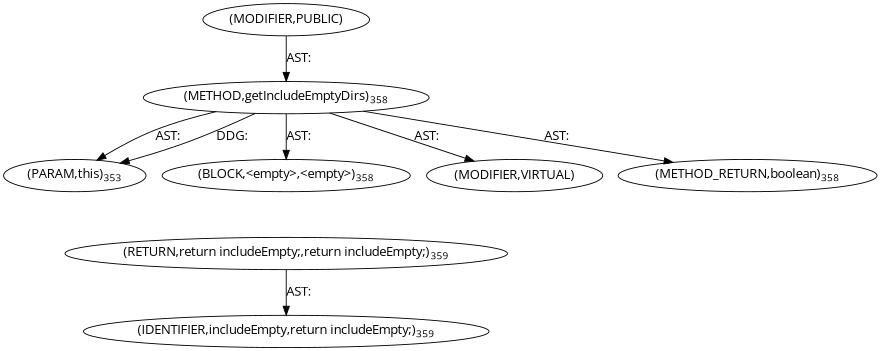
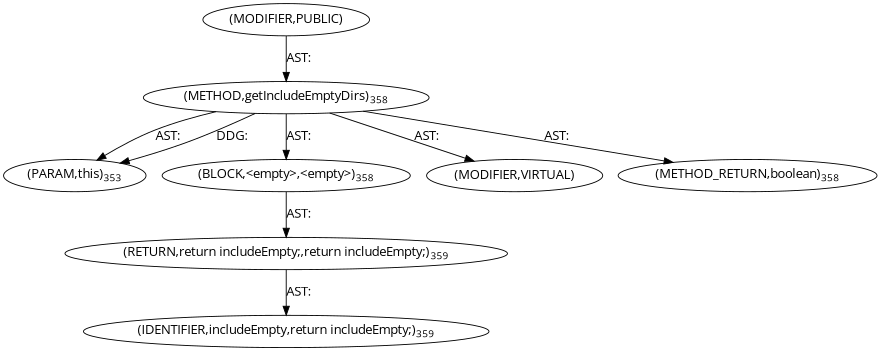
  digraph {
    fontname="Open Sans"
    node [fontname="Open Sans"]
    edge [fontname="Open Sans"]
    n1 [label=<(METHOD,getIncludeEmptyDirs)<SUB>358</SUB>>]
    n2 [label=<(PARAM,this)<SUB>353</SUB>>]
    n3 [label=<(BLOCK,&lt;empty&gt;,&lt;empty&gt;)<SUB>358</SUB>>]
    n4 [label=<(MODIFIER,VIRTUAL)>]
    n5 [label=<(METHOD_RETURN,boolean)<SUB>358</SUB>>]
    n6 [label=<(RETURN,return includeEmpty;,return includeEmpty;)<SUB>359</SUB>>]
    n7 [label=<(MODIFIER,PUBLIC)>]
    n8 [label=<(IDENTIFIER,includeEmpty,return includeEmpty;)<SUB>359</SUB>>]
    n1 -> n2 [label="AST: "]
    n1 -> n2 [label="DDG: "]
    n1 -> n3 [label="AST: "]
    n1 -> n4 [label="AST: "]
    n1 -> n5 [label="AST: "]
+   n3 -> n6 [label="AST: "]
    n6 -> n8 [label="AST: "]
    n7 -> n1 [label="AST: "]
  }
